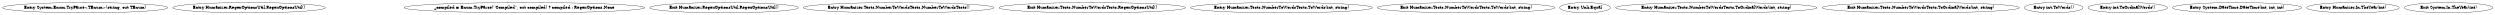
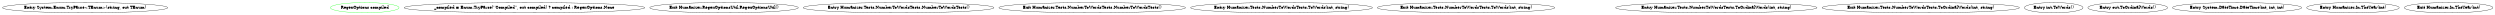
  digraph {
    node [cluster="Humanizer.RegexOptionsUtil.RegexOptionsUtil()" file="ParsingMethods.cs" span="0-0"]
    n1 [cluster="System.Enum.TryParse<TEnum>(string, out TEnum)" file="CreatingMethods.cs" label="Entry System.Enum.TryParse<TEnum>(string, out TEnum)"]
-   n2 [file="CreatingMethods.cs" label="Entry Humanizer.RegexOptionsUtil.RegexOptionsUtil()" span="9-9"]
+   n3 [color=green community=0 file="CreatingMethods.cs" label="RegexOptions compiled" prediction=0 span="11-11"]
    n4 [file="CreatingMethods.cs" label="_compiled = Enum.TryParse(''Compiled'', out compiled) ? compiled : RegexOptions.None" span="12-12"]
    n5 [file="CreatingMethods.cs" label="Exit Humanizer.RegexOptionsUtil.RegexOptionsUtil()" span="9-9"]
    n6 [cluster="Humanizer.Tests.NumberToWordsTests.NumberToWordsTests()" label="Entry Humanizer.Tests.NumberToWordsTests.NumberToWordsTests()" span="7-7"]
-   n7 [cluster="Humanizer.Tests.NumberToWordsTests.NumberToWordsTests()" label="Exit Humanizer.Tests.NumberToWordsTests.RegexOptionsUtil()" span="7-7"]
+   n7 [cluster="Humanizer.Tests.NumberToWordsTests.NumberToWordsTests()" label="Exit Humanizer.Tests.NumberToWordsTests.NumberToWordsTests()" span="7-7"]
    n8 [cluster="Humanizer.Tests.NumberToWordsTests.ToWords(int, string)" label="Entry Humanizer.Tests.NumberToWordsTests.ToWords(int, string)" span="41-41"]
    n9 [cluster="Humanizer.Tests.NumberToWordsTests.ToWords(int, string)" label="Exit Humanizer.Tests.NumberToWordsTests.ToWords(int, string)" span="41-41"]
-   n10 [cluster="Unk.Equal" label="Entry Unk.Equal" span=""]
    n11 [cluster="Humanizer.Tests.NumberToWordsTests.ToOrdinalWords(int, string)" label="Entry Humanizer.Tests.NumberToWordsTests.ToOrdinalWords(int, string)" span="90-90"]
    n12 [cluster="Humanizer.Tests.NumberToWordsTests.ToOrdinalWords(int, string)" label="Exit Humanizer.Tests.NumberToWordsTests.ToOrdinalWords(int, string)" span="90-90"]
    n13 [cluster="int.ToWords()" label="Entry int.ToWords()" span="14-14"]
-   n14 [cluster="int.ToOrdinalWords()" label="Entry int.ToOrdinalWords()" span="48-48"]
+   n14 [cluster="int.ToOrdinalWords()" label="Entry out.ToOrdinalWords()" span="48-48"]
    n15 [cluster="System.DateTime.DateTime(int, int, int)" file="ToStringMethod.cs" label="Entry System.DateTime.DateTime(int, int, int)"]
    n16 [cluster="Humanizer.In.TheYear(int)" file="ToStringMethod.cs" label="Entry Humanizer.In.TheYear(int)" span="10-10"]
-   n17 [cluster="Humanizer.In.TheYear(int)" file="ToStringMethod.cs" label="Exit System.In.TheYear(int)" span="10-10"]
+   n17 [cluster="Humanizer.In.TheYear(int)" file="ToStringMethod.cs" label="Exit Humanizer.In.TheYear(int)" span="10-10"]
  }
